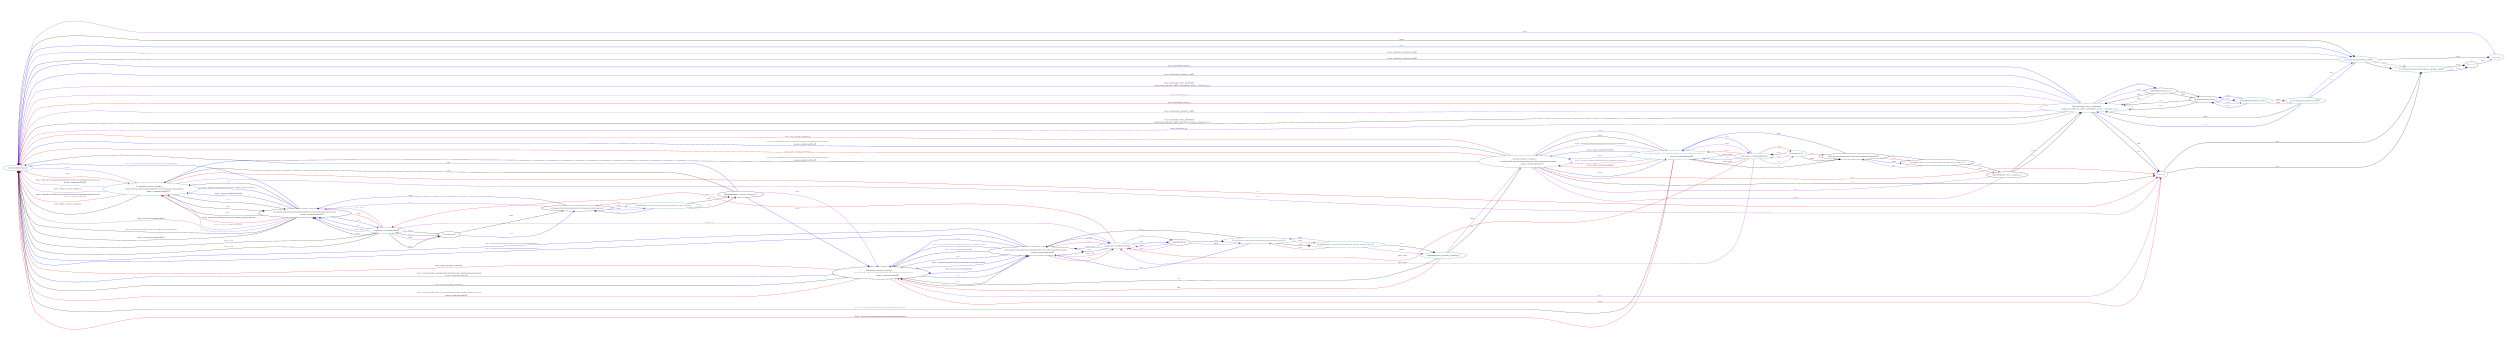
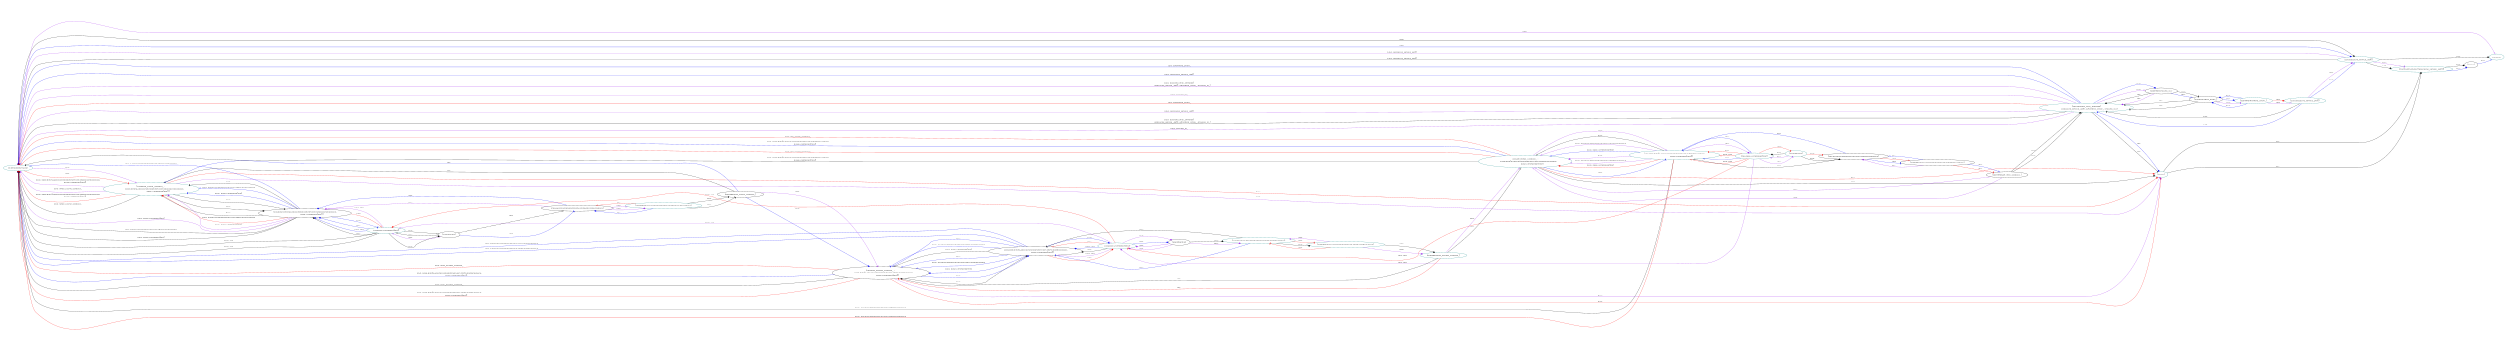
  digraph {
    fontname="Comic Neue"
    rankdir=LR
    node [color=teal fontname="Comic Neue"]
    edge [arrowhead=diamond color=black fontname="Comic Neue"]
    n1 [label="(MethodReturn,void)"]
    n2 [label="(Call,swap_cache_callback_ =\n         base::Bind(&AppCacheDispatcherHost::SwapCacheCallback,\n                   base::Unretained(this)))"]
    n3 [label="(Call,appcache_service_.get())"]
    1000100
    n5 [color=black label="(Call,base::Bind(&AppCacheDispatcherHost::SwapCacheCallback,\n                   base::Unretained(this)))"]
    n6 [label="(Block,)"]
    n7 [label="(ControlStructure,if (appcache_service_.get()))"]
    n8 [color=black label="(Block,)"]
    n9 [label="(Call,base::Unretained(this))"]
    n10 [color=black label="(Identifier,this)"]
    n11 [label="(Call,base::Unretained(this))"]
    n12 [color=black label="(Call,base::Bind(&AppCacheDispatcherHost::StartUpdateCallback,\n                   base::Unretained(this)))"]
    n13 [label="(Call,&AppCacheDispatcherHost::StartUpdateCallback)"]
    n14 [color=black label="(Identifier,this)"]
    n15 [color=black label="(Call,start_update_callback_ =\n         base::Bind(&AppCacheDispatcherHost::StartUpdateCallback,\n                   base::Unretained(this)))"]
    n16 [label="(Identifier,AppCacheDispatcherHost::StartUpdateCallback)"]
-   n17 [color=black label="(Identifier,swap_cache_callback_)"]
+   n17 [color=black label="(Identifier,this_cache_callback_)"]
    n18 [color=black label="(Call,&AppCacheDispatcherHost::SwapCacheCallback)"]
    n19 [label="(Identifier,AppCacheDispatcherHost::SwapCacheCallback)"]
    n20 [label="(Call,backend_impl_.Initialize(\n         appcache_service_.get(), &frontend_proxy_, process_id_))"]
    n21 [color=black label="(Identifier,process_id_)"]
    n22 [color=black label="(Call,&frontend_proxy_)"]
    n23 [label="(Identifier,frontend_proxy_)"]
    n24 [label="(Call,appcache_service_.get())"]
    n25 [label="(Call,get_status_callback_ =\n         base::Bind(&AppCacheDispatcherHost::GetStatusCallback,\n                   base::Unretained(this)))"]
    n26 [label="(Call,base::Bind(&AppCacheDispatcherHost::GetStatusCallback,\n                   base::Unretained(this)))"]
    n27 [label="(Call,base::Unretained(this))"]
    n28 [color=black label="(Identifier,get_impl_callback_)"]
    n29 [color=black label="(Call,&AppCacheDispatcherHost::GetStatusCallback)"]
    n30 [color=black label="(Identifier,AppCacheDispatcherHost::GetStatusCallback)"]
    n31 [label="(Identifier,this)"]
    n32 [label="(Identifier,start_update_callback_)"]
    n1 -> n2 [arrowhead=onormal color=purple label="CFG: "]
    n1 -> n2 [arrowhead=tee color=red label="CFG: "]
    n1 -> n3 [label="CFG: "]
    n1 -> n3 [color=blue label="CFG: "]
    n1 -> 1000100 [arrowhead=onormal color=purple label="CFG: "]
    n2 -> n1 [arrowhead=onormal color=purple label="DDG: base::Bind(&AppCacheDispatcherHost::SwapCacheCallback,\n                   base::Unretained(this))"]
    n2 -> n1 [color=purple label="DDG: swap_cache_callback_"]
    n2 -> n1 [color=red label="DDG: base::Bind(&AppCacheDispatcherHost::SwapCacheCallback,\n                   base::Unretained(this))"]
    n2 -> n1 [arrowhead=onormal label="DDG: swap_cache_callback_"]
    n2 -> n5 [arrowhead=tee label="CFG: "]
    n2 -> n5 [label="CFG: "]
    n2 -> n6 [color=red label="AST: "]
    n2 -> n6 [arrowhead=tee color=purple label="AST: "]
    n3 -> n1 [color=purple label="DDG: appcache_service_.get()"]
    n3 -> n1 [arrowhead=tee label="DDG: appcache_service_.get()"]
    n3 -> 1000100 [label="CFG: "]
    n3 -> n7 [arrowhead=tee color=purple label="AST: "]
    n3 -> n7 [label="AST: "]
    n5 -> n1 [arrowhead=onormal color=blue label="DDG: &AppCacheDispatcherHost::SwapCacheCallback"]
    n5 -> n1 [color=purple label="DDG: base::Unretained(this)"]
    n5 -> n1 [arrowhead=tee label="DDG: &AppCacheDispatcherHost::SwapCacheCallback"]
    n5 -> n1 [label="DDG: base::Unretained(this)"]
    n5 -> n2 [arrowhead=onormal label="AST: "]
    n5 -> n2 [color=red label="DDG: &AppCacheDispatcherHost::SwapCacheCallback"]
    n5 -> n2 [color=purple label="DDG: base::Unretained(this)"]
    n5 -> n2 [arrowhead=tee label="AST: "]
    n5 -> n2 [arrowhead=onormal color=blue label="DDG: &AppCacheDispatcherHost::SwapCacheCallback"]
    n5 -> n2 [arrowhead=tee color=blue label="DDG: base::Unretained(this)"]
    n5 -> n11 [arrowhead=onormal color=red label="CFG: "]
    n5 -> n11 [arrowhead=tee color=blue label="CFG: "]
    n6 -> n7 [label="AST: "]
    n6 -> n7 [arrowhead=onormal label="AST: "]
    n7 -> n8 [label="AST: "]
    n7 -> n8 [color=blue label="AST: "]
    n8 -> 1000100 [arrowhead=onormal color=blue label="AST: "]
    n9 -> n10 [color=purple label="CFG: "]
    n9 -> n10 [color=blue label="CFG: "]
    n9 -> n11 [color=red label="DDG: this"]
    n9 -> n11 [arrowhead=onormal color=purple label="DDG: this"]
    n9 -> n12 [arrowhead=onormal color=red label="AST: "]
    n9 -> n12 [color=blue label="DDG: this"]
    n9 -> n12 [label="AST: "]
    n9 -> n12 [arrowhead=onormal color=purple label="DDG: this"]
    n10 -> n9 [color=purple label="AST: "]
    n10 -> n9 [color=purple label="AST: "]
    n10 -> n13 [label="CFG: "]
    n10 -> n13 [color=purple label="CFG: "]
    n11 -> n1 [arrowhead=onormal label="DDG: this"]
    n11 -> n1 [arrowhead=onormal label="DDG: this"]
    n11 -> n5 [color=blue label="AST: "]
    n11 -> n5 [color=blue label="DDG: this"]
    n11 -> n5 [label="AST: "]
    n11 -> n5 [color=purple label="DDG: this"]
    n11 -> n14 [label="CFG: "]
    n11 -> n14 [arrowhead=onormal label="CFG: "]
    n12 -> n1 [color=blue label="DDG: &AppCacheDispatcherHost::StartUpdateCallback"]
    n12 -> n1 [arrowhead=onormal color=blue label="DDG: &AppCacheDispatcherHost::StartUpdateCallback"]
    n12 -> n9 [color=blue label="CFG: "]
    n12 -> n9 [color=red label="CFG: "]
    n12 -> n15 [arrowhead=onormal color=blue label="AST: "]
    n12 -> n15 [arrowhead=tee color=blue label="DDG: &AppCacheDispatcherHost::StartUpdateCallback"]
    n12 -> n15 [arrowhead=onormal label="DDG: base::Unretained(this)"]
    n12 -> n15 [arrowhead=onormal color=blue label="AST: "]
    n12 -> n15 [arrowhead=onormal color=blue label="DDG: &AppCacheDispatcherHost::StartUpdateCallback"]
    n12 -> n15 [color=blue label="DDG: base::Unretained(this)"]
    n13 -> n12 [arrowhead=tee color=blue label="AST: "]
    n13 -> n12 [arrowhead=tee label="AST: "]
    n13 -> n16 [arrowhead=tee color=red label="CFG: "]
    n13 -> n16 [label="CFG: "]
    n14 -> n11 [arrowhead=onormal label="AST: "]
    n14 -> n11 [arrowhead=onormal color=purple label="AST: "]
    n14 -> n18 [arrowhead=tee color=blue label="CFG: "]
    n14 -> n18 [arrowhead=onormal label="CFG: "]
    n15 -> n1 [arrowhead=onormal color=red label="DDG: start_update_callback_"]
    n15 -> n1 [color=blue label="DDG: base::Bind(&AppCacheDispatcherHost::StartUpdateCallback,\n                   base::Unretained(this))"]
    n15 -> n1 [label="DDG: start_update_callback_"]
    n15 -> n1 [arrowhead=tee color=red label="DDG: base::Bind(&AppCacheDispatcherHost::StartUpdateCallback,\n                   base::Unretained(this))"]
    n15 -> n6 [color=purple label="AST: "]
    n15 -> n6 [arrowhead=onormal color=red label="AST: "]
    n15 -> n12 [label="CFG: "]
    n15 -> n12 [color=blue label="CFG: "]
    n16 -> n13 [arrowhead=tee color=red label="AST: "]
    n16 -> n13 [arrowhead=tee color=purple label="AST: "]
    n16 -> n32 [color=purple label="CFG: "]
    n16 -> n32 [label="CFG: "]
    n17 -> n2 [arrowhead=onormal color=blue label="AST: "]
    n17 -> n2 [arrowhead=onormal label="AST: "]
    n17 -> n15 [color=blue label="CFG: "]
    n17 -> n15 [arrowhead=tee color=purple label="CFG: "]
    n18 -> n5 [color=blue label="AST: "]
    n18 -> n5 [arrowhead=onormal color=purple label="AST: "]
    n18 -> n19 [arrowhead=onormal color=purple label="CFG: "]
    n18 -> n19 [color=purple label="CFG: "]
    n19 -> n17 [arrowhead=tee label="CFG: "]
    n19 -> n17 [arrowhead=tee label="CFG: "]
    n19 -> n18 [color=blue label="AST: "]
    n19 -> n18 [arrowhead=onormal color=red label="AST: "]
    n20 -> n1 [arrowhead=onormal color=blue label="DDG: &frontend_proxy_"]
    n20 -> n1 [color=blue label="DDG: appcache_service_.get()"]
    n20 -> n1 [arrowhead=onormal color=purple label="DDG: backend_impl_.Initialize(\n         appcache_service_.get(), &frontend_proxy_, process_id_)"]
    n20 -> n1 [arrowhead=tee color=purple label="DDG: process_id_"]
    n20 -> n1 [arrowhead=tee color=red label="DDG: &frontend_proxy_"]
    n20 -> n1 [arrowhead=onormal color=purple label="DDG: appcache_service_.get()"]
    n20 -> n1 [label="DDG: backend_impl_.Initialize(\n         appcache_service_.get(), &frontend_proxy_, process_id_)"]
    n20 -> n1 [arrowhead=onormal color=purple label="DDG: process_id_"]
    n20 -> n6 [arrowhead=tee label="AST: "]
    n20 -> n6 [color=blue label="AST: "]
    n20 -> n21 [color=blue label="CFG: "]
    n20 -> n21 [arrowhead=onormal color=purple label="CFG: "]
    n21 -> n20 [label="AST: "]
    n21 -> n20 [color=purple label="AST: "]
    n21 -> n22 [arrowhead=onormal color=blue label="CFG: "]
    n21 -> n22 [arrowhead=tee label="CFG: "]
    n22 -> n20 [arrowhead=tee label="AST: "]
    n22 -> n20 [arrowhead=tee label="AST: "]
    n22 -> n23 [color=blue label="CFG: "]
    n22 -> n23 [arrowhead=tee color=purple label="CFG: "]
    n23 -> n22 [color=blue label="AST: "]
    n23 -> n22 [color=blue label="AST: "]
    n23 -> n24 [arrowhead=onormal color=purple label="CFG: "]
    n23 -> n24 [color=red label="CFG: "]
    n24 -> n3 [arrowhead=onormal color=blue label="CFG: "]
    n24 -> n3 [color=purple label="CFG: "]
    n24 -> n20 [arrowhead=tee label="AST: "]
    n24 -> n20 [arrowhead=tee color=blue label="AST: "]
    n25 -> n1 [arrowhead=tee color=red label="DDG: get_status_callback_"]
    n25 -> n1 [arrowhead=onormal color=blue label="DDG: base::Bind(&AppCacheDispatcherHost::GetStatusCallback,\n                   base::Unretained(this))"]
    n25 -> n1 [arrowhead=onormal color=red label="DDG: get_status_callback_"]
    n25 -> n1 [arrowhead=tee label="DDG: base::Bind(&AppCacheDispatcherHost::GetStatusCallback,\n                   base::Unretained(this))"]
    n25 -> n6 [color=red label="AST: "]
    n25 -> n6 [label="AST: "]
    n25 -> n26 [arrowhead=tee color=blue label="CFG: "]
    n25 -> n26 [arrowhead=onormal color=purple label="CFG: "]
    n26 -> n1 [arrowhead=tee label="DDG: &AppCacheDispatcherHost::GetStatusCallback"]
    n26 -> n1 [arrowhead=tee color=red label="DDG: &AppCacheDispatcherHost::GetStatusCallback"]
    n26 -> n25 [arrowhead=onormal label="AST: "]
    n26 -> n25 [arrowhead=onormal color=purple label="DDG: &AppCacheDispatcherHost::GetStatusCallback"]
    n26 -> n25 [arrowhead=onormal color=blue label="DDG: base::Unretained(this)"]
    n26 -> n25 [color=purple label="AST: "]
    n26 -> n25 [arrowhead=onormal color=purple label="DDG: &AppCacheDispatcherHost::GetStatusCallback"]
    n26 -> n25 [color=red label="DDG: base::Unretained(this)"]
    n26 -> n27 [arrowhead=onormal color=blue label="CFG: "]
    n26 -> n27 [color=purple label="CFG: "]
    n27 -> n9 [color=purple label="DDG: this"]
    n27 -> n9 [arrowhead=tee color=red label="DDG: this"]
    n27 -> n26 [arrowhead=tee color=red label="AST: "]
    n27 -> n26 [arrowhead=onormal color=red label="DDG: this"]
    n27 -> n26 [arrowhead=onormal color=blue label="AST: "]
    n27 -> n26 [arrowhead=onormal color=red label="DDG: this"]
    n27 -> n31 [arrowhead=tee color=purple label="CFG: "]
    n27 -> n31 [arrowhead=tee color=red label="CFG: "]
    n28 -> n20 [label="CFG: "]
    n28 -> n20 [arrowhead=onormal label="CFG: "]
    n28 -> n25 [arrowhead=onormal color=purple label="AST: "]
    n28 -> n25 [arrowhead=onormal color=purple label="AST: "]
    n29 -> n26 [arrowhead=onormal label="AST: "]
    n29 -> n26 [arrowhead=tee color=blue label="AST: "]
    n29 -> n30 [arrowhead=onormal color=red label="CFG: "]
    n29 -> n30 [arrowhead=tee color=blue label="CFG: "]
    n30 -> n28 [arrowhead=tee color=red label="CFG: "]
    n30 -> n28 [arrowhead=onormal color=blue label="CFG: "]
    n30 -> n29 [color=purple label="AST: "]
    n30 -> n29 [arrowhead=onormal color=blue label="AST: "]
    n31 -> n27 [label="AST: "]
    n31 -> n27 [arrowhead=onormal color=purple label="AST: "]
    n31 -> n29 [label="CFG: "]
    n31 -> n29 [arrowhead=tee color=red label="CFG: "]
    n32 -> n15 [label="AST: "]
    n32 -> n15 [arrowhead=tee color=red label="AST: "]
    n32 -> n25 [arrowhead=onormal color=purple label="CFG: "]
    n32 -> n25 [arrowhead=onormal label="CFG: "]
  }
